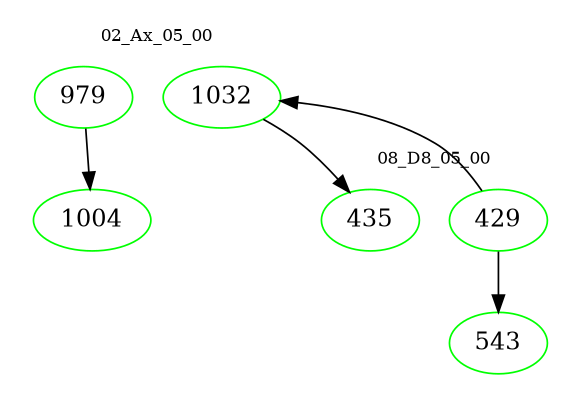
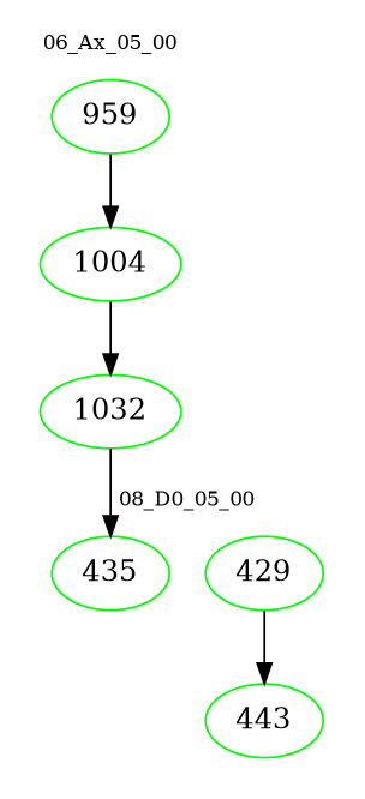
  digraph {
    node [color=green]
    edge [color=black]
    n1 [label=1004]
-   n2 [label=979]
+   n2 [label=959]
    n3 [label=1032]
    n4 [label=429]
-   n5 [label=543]
+   n5 [label=443]
    n6 [label=435]
    subgraph cluster_1 {
      color=white
      fontsize=10
-     label="02_Ax_05_00"
+     label="06_Ax_05_00"
      n1
      n2
      n3
    }
    subgraph cluster_2 {
      color=white
      fontsize=10
-     label="08_D8_05_00"
+     label="08_D0_05_00"
      n4
      n5
      n6
    }
-   n4 -> n3
+   n1 -> n3
    n2 -> n1
    n3 -> n6
    n4 -> n5
  }
